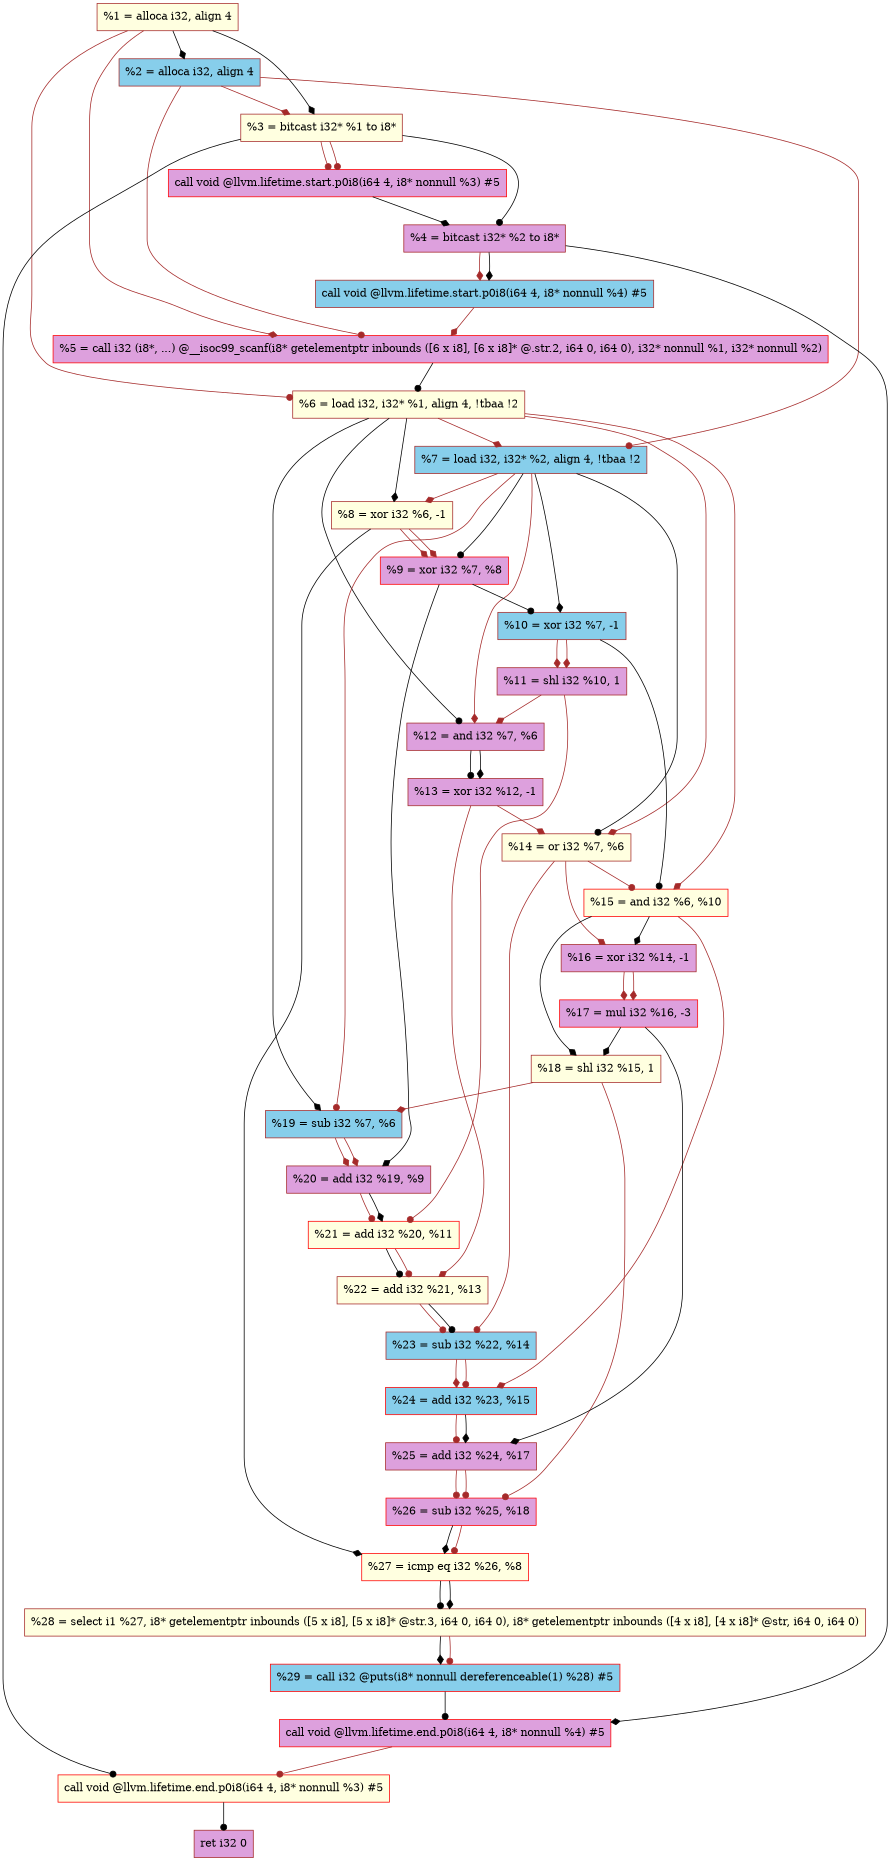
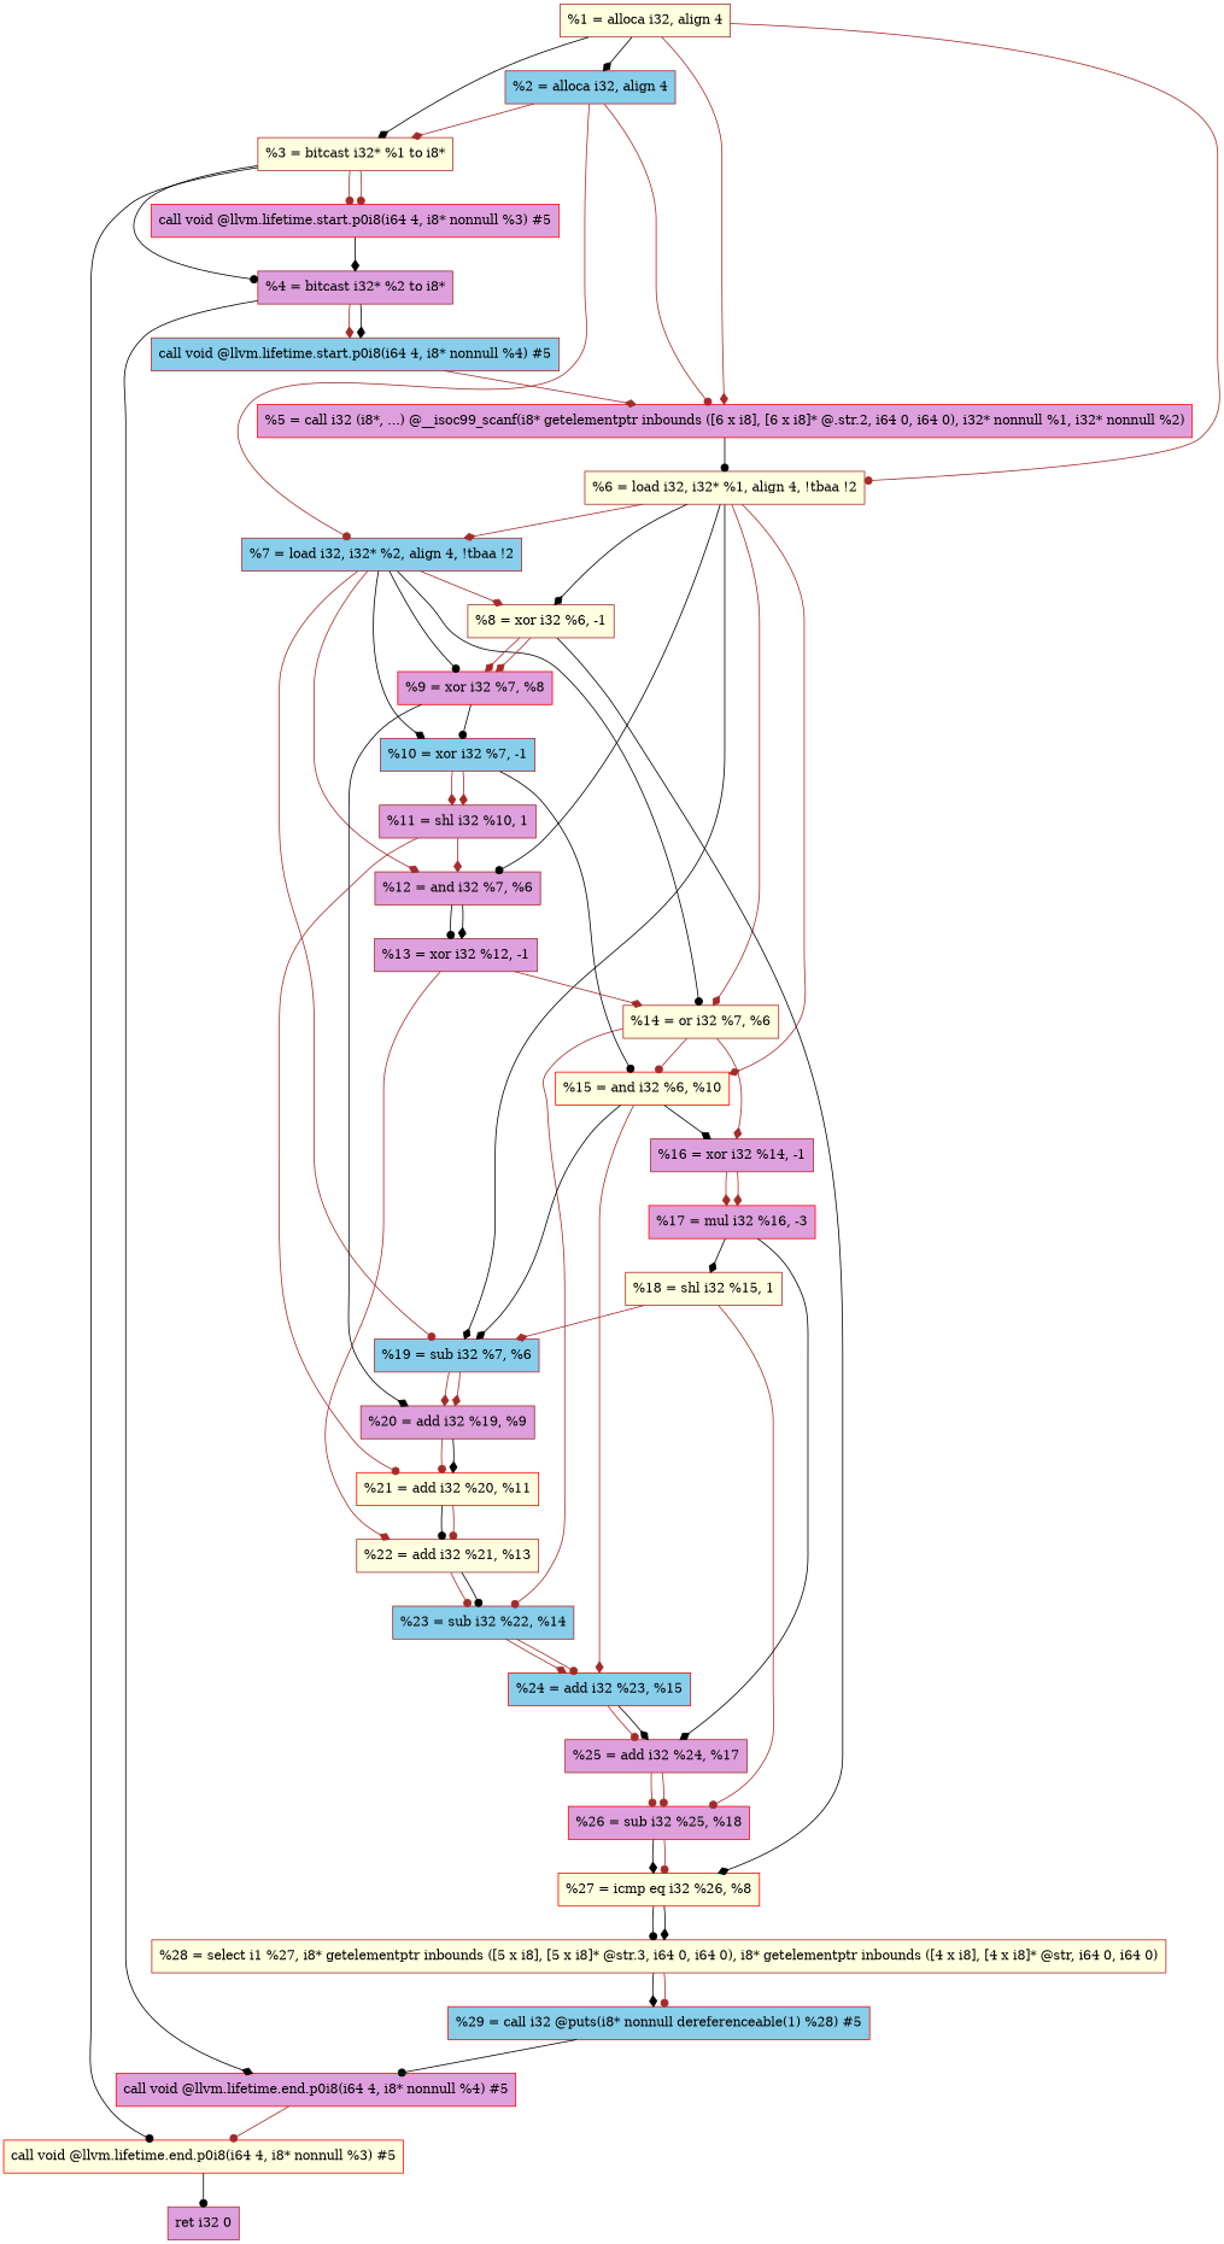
  digraph {
    fontname="DejaVu Serif"
    node [color=brown fillcolor=plum fontname="DejaVu Serif" shape=record style=filled]
    edge [arrowhead=diamond color=brown fontname="DejaVu Serif"]
    n1 [fillcolor=lightyellow label="  %1 = alloca i32, align 4"]
    n2 [fillcolor=skyblue label="  %2 = alloca i32, align 4"]
    n3 [fillcolor=lightyellow label="  %3 = bitcast i32* %1 to i8*"]
    n4 [color=red label="  %5 = call i32 (i8*, ...) @__isoc99_scanf(i8* getelementptr inbounds ([6 x i8], [6 x i8]* @.str.2, i64 0, i64 0), i32* nonnull %1, i32* nonnull %2)"]
    n5 [fillcolor=lightyellow label="  %6 = load i32, i32* %1, align 4, !tbaa !2"]
    n6 [fillcolor=skyblue label="  %7 = load i32, i32* %2, align 4, !tbaa !2"]
    n7 [label="  %4 = bitcast i32* %2 to i8*"]
    n8 [color=red label="  call void @llvm.lifetime.start.p0i8(i64 4, i8* nonnull %3) #5"]
    n9 [color=red fillcolor=lightyellow label="  call void @llvm.lifetime.end.p0i8(i64 4, i8* nonnull %3) #5"]
    n10 [fillcolor=lightyellow label="  %8 = xor i32 %6, -1"]
    n11 [label="  %12 = and i32 %7, %6"]
    n12 [fillcolor=lightyellow label="  %14 = or i32 %7, %6"]
    n13 [color=red fillcolor=lightyellow label="  %15 = and i32 %6, %10"]
    n14 [fillcolor=skyblue label="  %19 = sub i32 %7, %6"]
    n15 [fillcolor=skyblue label="  call void @llvm.lifetime.start.p0i8(i64 4, i8* nonnull %4) #5"]
    n16 [color=red label="  call void @llvm.lifetime.end.p0i8(i64 4, i8* nonnull %4) #5"]
    n17 [color=red label="  %9 = xor i32 %7, %8"]
    n18 [fillcolor=skyblue label="  %10 = xor i32 %7, -1"]
    n19 [label="  ret i32 0"]
    n20 [color=red fillcolor=lightyellow label="  %27 = icmp eq i32 %26, %8"]
    n21 [label="  %13 = xor i32 %12, -1"]
    n22 [label="  %16 = xor i32 %14, -1"]
    n23 [fillcolor=skyblue label="  %23 = sub i32 %22, %14"]
    n24 [fillcolor=lightyellow label="  %18 = shl i32 %15, 1"]
    n25 [color=red fillcolor=skyblue label="  %24 = add i32 %23, %15"]
    n26 [label="  %20 = add i32 %19, %9"]
    n27 [label="  %11 = shl i32 %10, 1"]
    n28 [fillcolor=lightyellow label="  %28 = select i1 %27, i8* getelementptr inbounds ([5 x i8], [5 x i8]* @str.3, i64 0, i64 0), i8* getelementptr inbounds ([4 x i8], [4 x i8]* @str, i64 0, i64 0)"]
    n29 [color=red fillcolor=lightyellow label="  %21 = add i32 %20, %11"]
    n30 [fillcolor=lightyellow label="  %22 = add i32 %21, %13"]
    n31 [color=red label="  %17 = mul i32 %16, -3"]
    n32 [color=red label="  %26 = sub i32 %25, %18"]
    n33 [label="  %25 = add i32 %24, %17"]
    n34 [color=red fillcolor=skyblue label="  %29 = call i32 @puts(i8* nonnull dereferenceable(1) %28) #5"]
    n1 -> n2 [color=black]
    n1 -> n3 [color=black]
    n1 -> n4
    n1 -> n5 [arrowhead=dot]
    n2 -> n3
    n2 -> n4 [arrowhead=dot]
    n2 -> n6 [arrowhead=dot]
    n3 -> n7 [arrowhead=dot color=black]
    n3 -> n8 [arrowhead=dot]
    n3 -> n8 [arrowhead=dot]
    n3 -> n9 [arrowhead=dot color=black]
    n4 -> n5 [arrowhead=dot color=black]
    n5 -> n6
    n5 -> n10 [color=black]
    n5 -> n11 [arrowhead=dot color=black]
    n5 -> n12
    n5 -> n13
    n5 -> n14 [color=black]
    n6 -> n10
    n6 -> n11
    n6 -> n12 [arrowhead=dot color=black]
    n6 -> n14 [arrowhead=dot]
    n6 -> n17 [arrowhead=dot color=black]
    n6 -> n18 [color=black]
    n7 -> n15
    n7 -> n15 [color=black]
    n7 -> n16 [color=black]
    n8 -> n7 [color=black]
    n9 -> n19 [arrowhead=dot color=black]
    n10 -> n17
    n10 -> n17
    n10 -> n20 [color=black]
    n11 -> n21 [arrowhead=dot color=black]
    n11 -> n21 [color=black]
    n12 -> n13 [arrowhead=dot]
    n12 -> n22
    n12 -> n23 [arrowhead=dot]
    n13 -> n22 [color=black]
-   n13 -> n24 [color=black]
+   n13 -> n14 [color=black]
    n13 -> n25
    n14 -> n26
    n14 -> n26
    n15 -> n4
    n16 -> n9 [arrowhead=dot]
    n17 -> n18 [arrowhead=dot color=black]
    n17 -> n26 [color=black]
    n18 -> n13 [arrowhead=dot color=black]
    n18 -> n27
    n18 -> n27
    n20 -> n28 [arrowhead=dot color=black]
    n20 -> n28 [color=black]
    n21 -> n12
    n21 -> n30
    n22 -> n31
    n22 -> n31
    n23 -> n25
    n23 -> n25 [arrowhead=dot]
    n24 -> n14
    n24 -> n32 [arrowhead=dot]
    n25 -> n33 [arrowhead=dot]
    n25 -> n33 [color=black]
    n26 -> n29 [arrowhead=dot]
    n26 -> n29 [color=black]
    n27 -> n11
    n27 -> n29 [arrowhead=dot]
    n28 -> n34 [color=black]
    n28 -> n34 [arrowhead=dot]
    n29 -> n30 [arrowhead=dot color=black]
    n29 -> n30 [arrowhead=dot]
    n30 -> n23 [arrowhead=dot]
    n30 -> n23 [arrowhead=dot color=black]
    n31 -> n24 [color=black]
    n31 -> n33 [color=black]
    n32 -> n20 [color=black]
    n32 -> n20 [arrowhead=dot]
    n33 -> n32 [arrowhead=dot]
    n33 -> n32 [arrowhead=dot]
    n34 -> n16 [arrowhead=dot color=black]
  }
